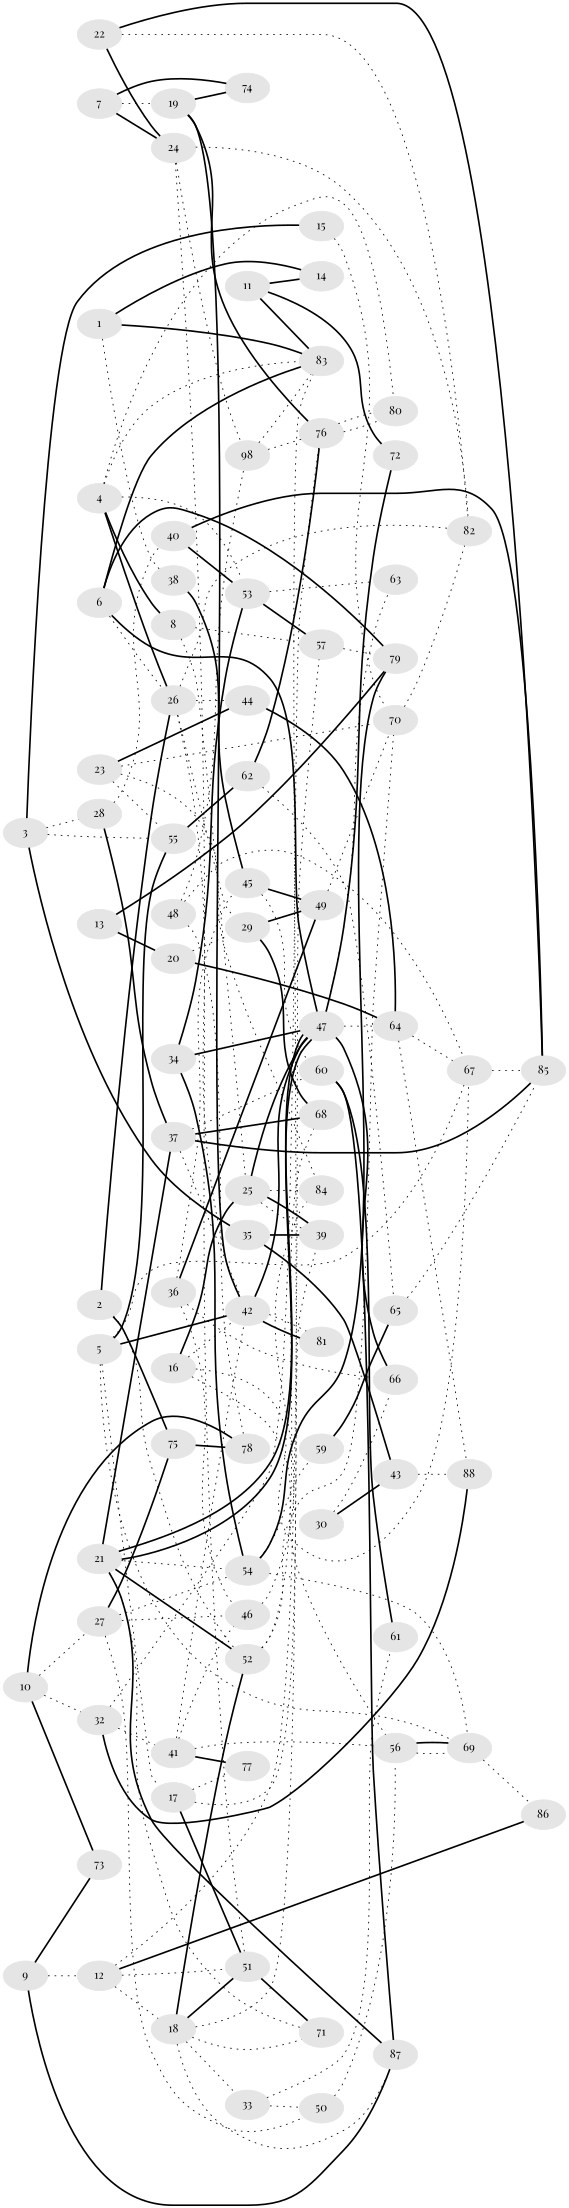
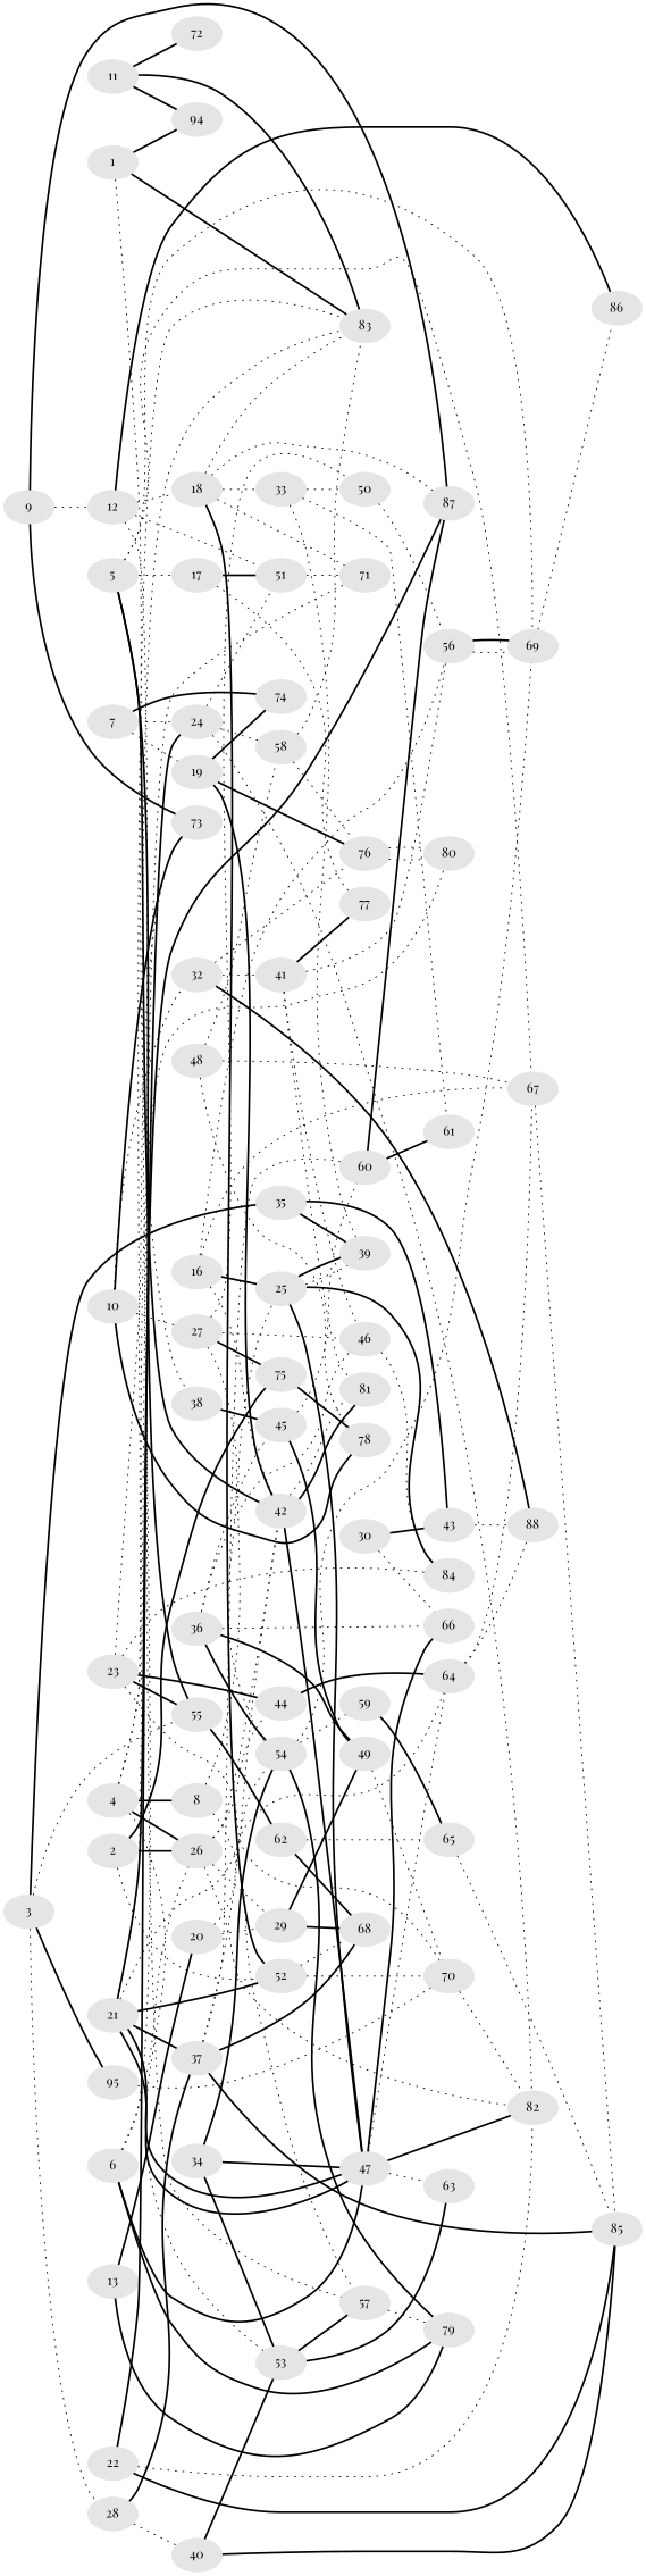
  graph {
    fontname="Playfair Display"
    rankdir=LR
    node [color=gray90 fontname="Playfair Display" style=filled]
    edge [fontname="Playfair Display" style=dotted]
    1
-   14
+   14 [label=94]
    38
    83
    16
    42
    67
    25
    56
    45
    2
    26
    52
    75
    29
    82
    44
    70
    68
    78
    3
-   15
+   15 [label=95]
    28
    35
    55
    37
    40
    39
    43
    62
    4
    8
    53
    80
    57
    63
    5
    17
    69
    51
    77
    47
    81
    85
    86
    6
    79
    72
    64
    66
    7
    24
    74
    19
    23
    73
    84
-   58 [label=98]
+   58
    9
    12
    87
    18
    10
    27
    32
    54
    46
    50
    76
    41
    88
    11
    33
    71
    13
    20
    61
    49
    21
    60
    59
    22
    30
    34
    36
    48
    65
    1 -- 14 [style=bold]
    1 -- 38
    1 -- 83 [style=bold]
    38 -- 45 [style=bold]
    16 -- 42
    16 -- 67
    16 -- 25 [style=bold]
    16 -- 56
    42 -- 47 [style=bold]
    42 -- 81 [style=bold]
    42 -- 81
    67 -- 85
    25 -- 39
    25 -- 39 [style=bold]
    25 -- 47 [style=bold]
-   25 -- 84
+   25 -- 84 [style=bold]
    56 -- 69
    56 -- 69 [style=bold]
    45 -- 49 [style=bold]
    45 -- 60
    2 -- 26 [style=bold]
    2 -- 52
    2 -- 75 [style=bold]
    26 -- 42
    26 -- 29
    26 -- 82
    26 -- 44
    52 -- 70
    52 -- 68
    75 -- 78 [style=bold]
    29 -- 68 [style=bold]
    29 -- 49 [style=bold]
    44 -- 64 [style=bold]
    70 -- 82
    3 -- 15 [style=bold]
    3 -- 28
    3 -- 35 [style=bold]
    3 -- 55
    15 -- 70
    28 -- 37 [style=bold]
    28 -- 40
    35 -- 39 [style=bold]
    35 -- 43 [style=bold]
    55 -- 62 [style=bold]
    37 -- 42
    37 -- 68 [style=bold]
    37 -- 85 [style=bold]
    37 -- 60
    40 -- 53 [style=bold]
    40 -- 85 [style=bold]
    43 -- 88
-   62 -- 76 [style=bold]
+   62 -- 68 [style=bold]
    62 -- 65
    4 -- 83
    4 -- 26 [style=bold]
    4 -- 8 [style=bold]
    4 -- 53
    4 -- 80
    8 -- 25
    8 -- 57
    53 -- 57 [style=bold]
-   53 -- 63
+   53 -- 63 [style=bold]
    57 -- 79
    5 -- 42 [style=bold]
    5 -- 67
    5 -- 55 [style=bold]
    5 -- 17
    5 -- 69
    17 -- 51 [style=bold]
    17 -- 77
    69 -- 86
-   51 -- 71 [style=bold]
+   51 -- 71
    47 -- 63
-   47 -- 72 [style=bold]
+   47 -- 82 [style=bold]
    47 -- 64
    47 -- 66 [style=bold]
-   6 -- 83 [style=bold]
+   6 -- 83
    6 -- 26
    6 -- 47 [style=bold]
    6 -- 79 [style=bold]
    64 -- 67
    64 -- 88
-   7 -- 24 [style=bold]
+   7 -- 24
    7 -- 74 [style=bold]
    7 -- 19
    24 -- 82
    24 -- 51
    24 -- 58
    19 -- 42 [style=bold]
    19 -- 74 [style=bold]
    19 -- 76 [style=bold]
    23 -- 44 [style=bold]
    23 -- 70
-   23 -- 55
+   23 -- 55 [style=bold]
+   23 -- 73
    23 -- 84
    58 -- 83
    58 -- 76
    9 -- 73 [style=bold]
    9 -- 12
    9 -- 87 [style=bold]
    12 -- 57
    12 -- 51
    12 -- 86 [style=bold]
    12 -- 18
    18 -- 83
    18 -- 52 [style=bold]
-   18 -- 51 [style=bold]
    18 -- 87
    18 -- 33
    18 -- 71
    10 -- 78 [style=bold]
    10 -- 73 [style=bold]
    10 -- 27
    10 -- 32
    27 -- 75 [style=bold]
    27 -- 54
    27 -- 46
    27 -- 50
    32 -- 76
    32 -- 41
    32 -- 88 [style=bold]
    54 -- 69
    54 -- 79 [style=bold]
    54 -- 59
    46 -- 84
    50 -- 56
    76 -- 80
    76 -- 80
    41 -- 56
    41 -- 77 [style=bold]
-   41 -- 42
+   41 -- 81
    41 -- 46
    11 -- 14 [style=bold]
    11 -- 83 [style=bold]
    11 -- 72 [style=bold]
-   17 -- 39
+   33 -- 39
    33 -- 50
    33 -- 61
    13 -- 79 [style=bold]
    13 -- 20 [style=bold]
    20 -- 29
-   20 -- 64 [style=bold]
+   20 -- 64
    49 -- 70
    21 -- 52 [style=bold]
    21 -- 37 [style=bold]
    21 -- 47 [style=bold]
    21 -- 47 [style=bold]
    21 -- 87 [style=bold]
    21 -- 54
    21 -- 71
    60 -- 87 [style=bold]
    60 -- 61 [style=bold]
    59 -- 65 [style=bold]
    22 -- 82
    22 -- 85 [style=bold]
    22 -- 24 [style=bold]
    30 -- 43 [style=bold]
    30 -- 66
    34 -- 53 [style=bold]
    34 -- 47 [style=bold]
    34 -- 54 [style=bold]
    36 -- 45
    36 -- 66
+   36 -- 54 [style=bold]
    36 -- 46
    36 -- 49 [style=bold]
    48 -- 67
    48 -- 78
    48 -- 58
    65 -- 85
  }
